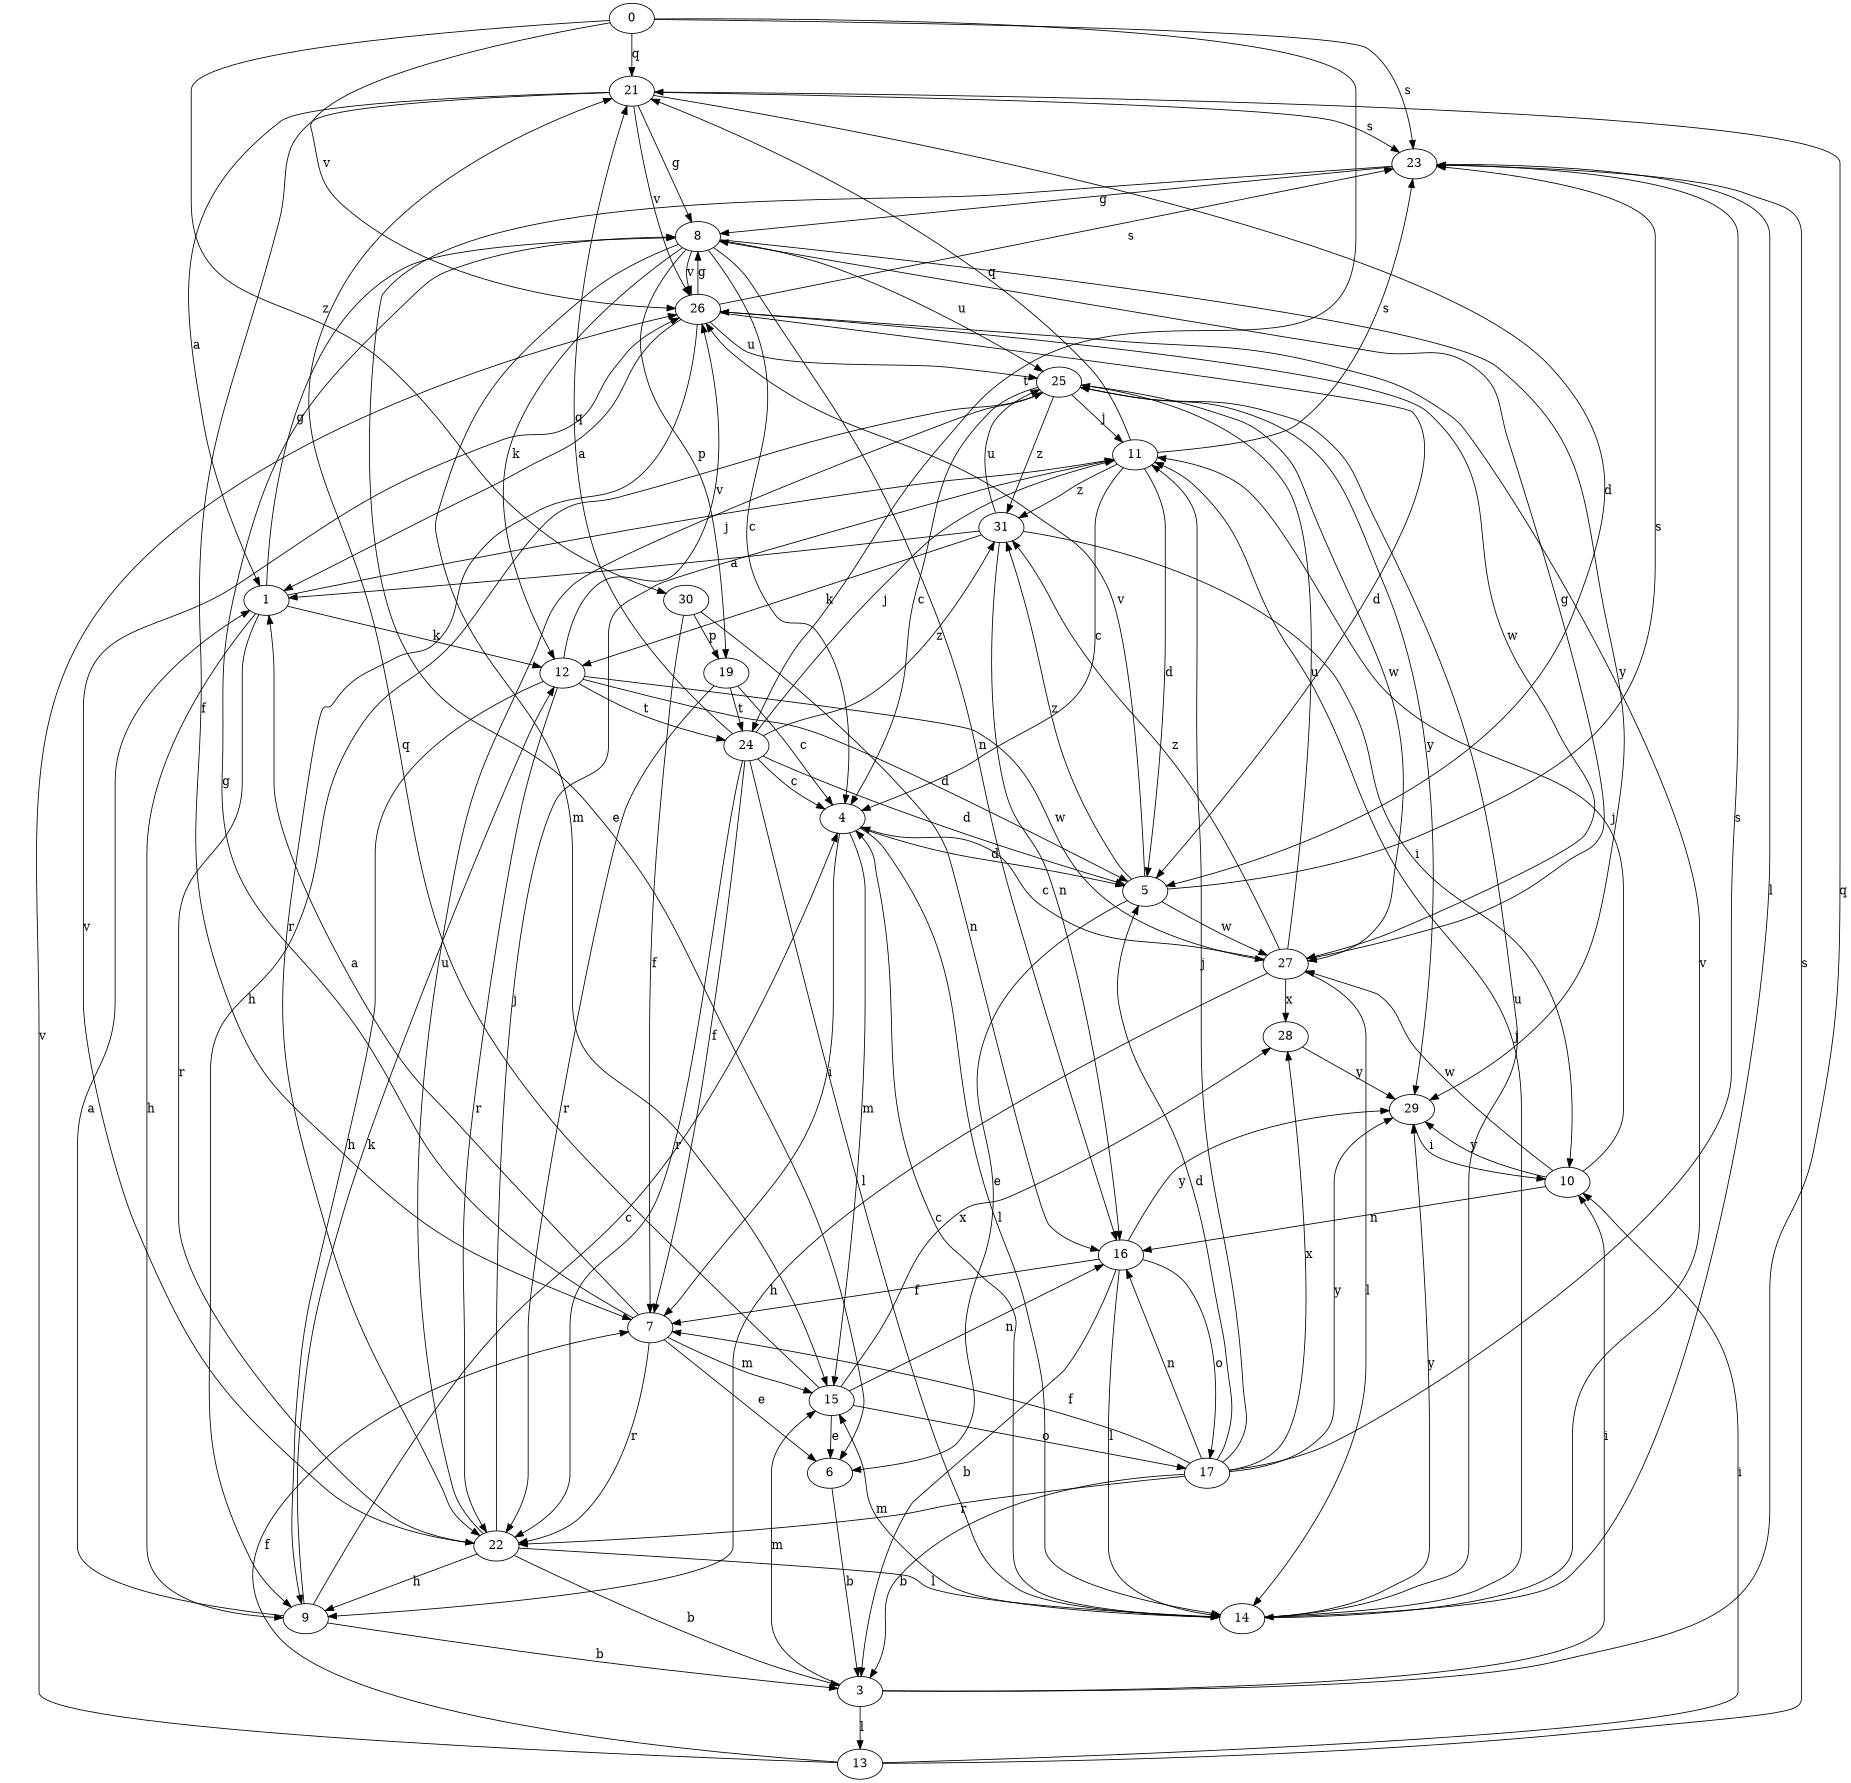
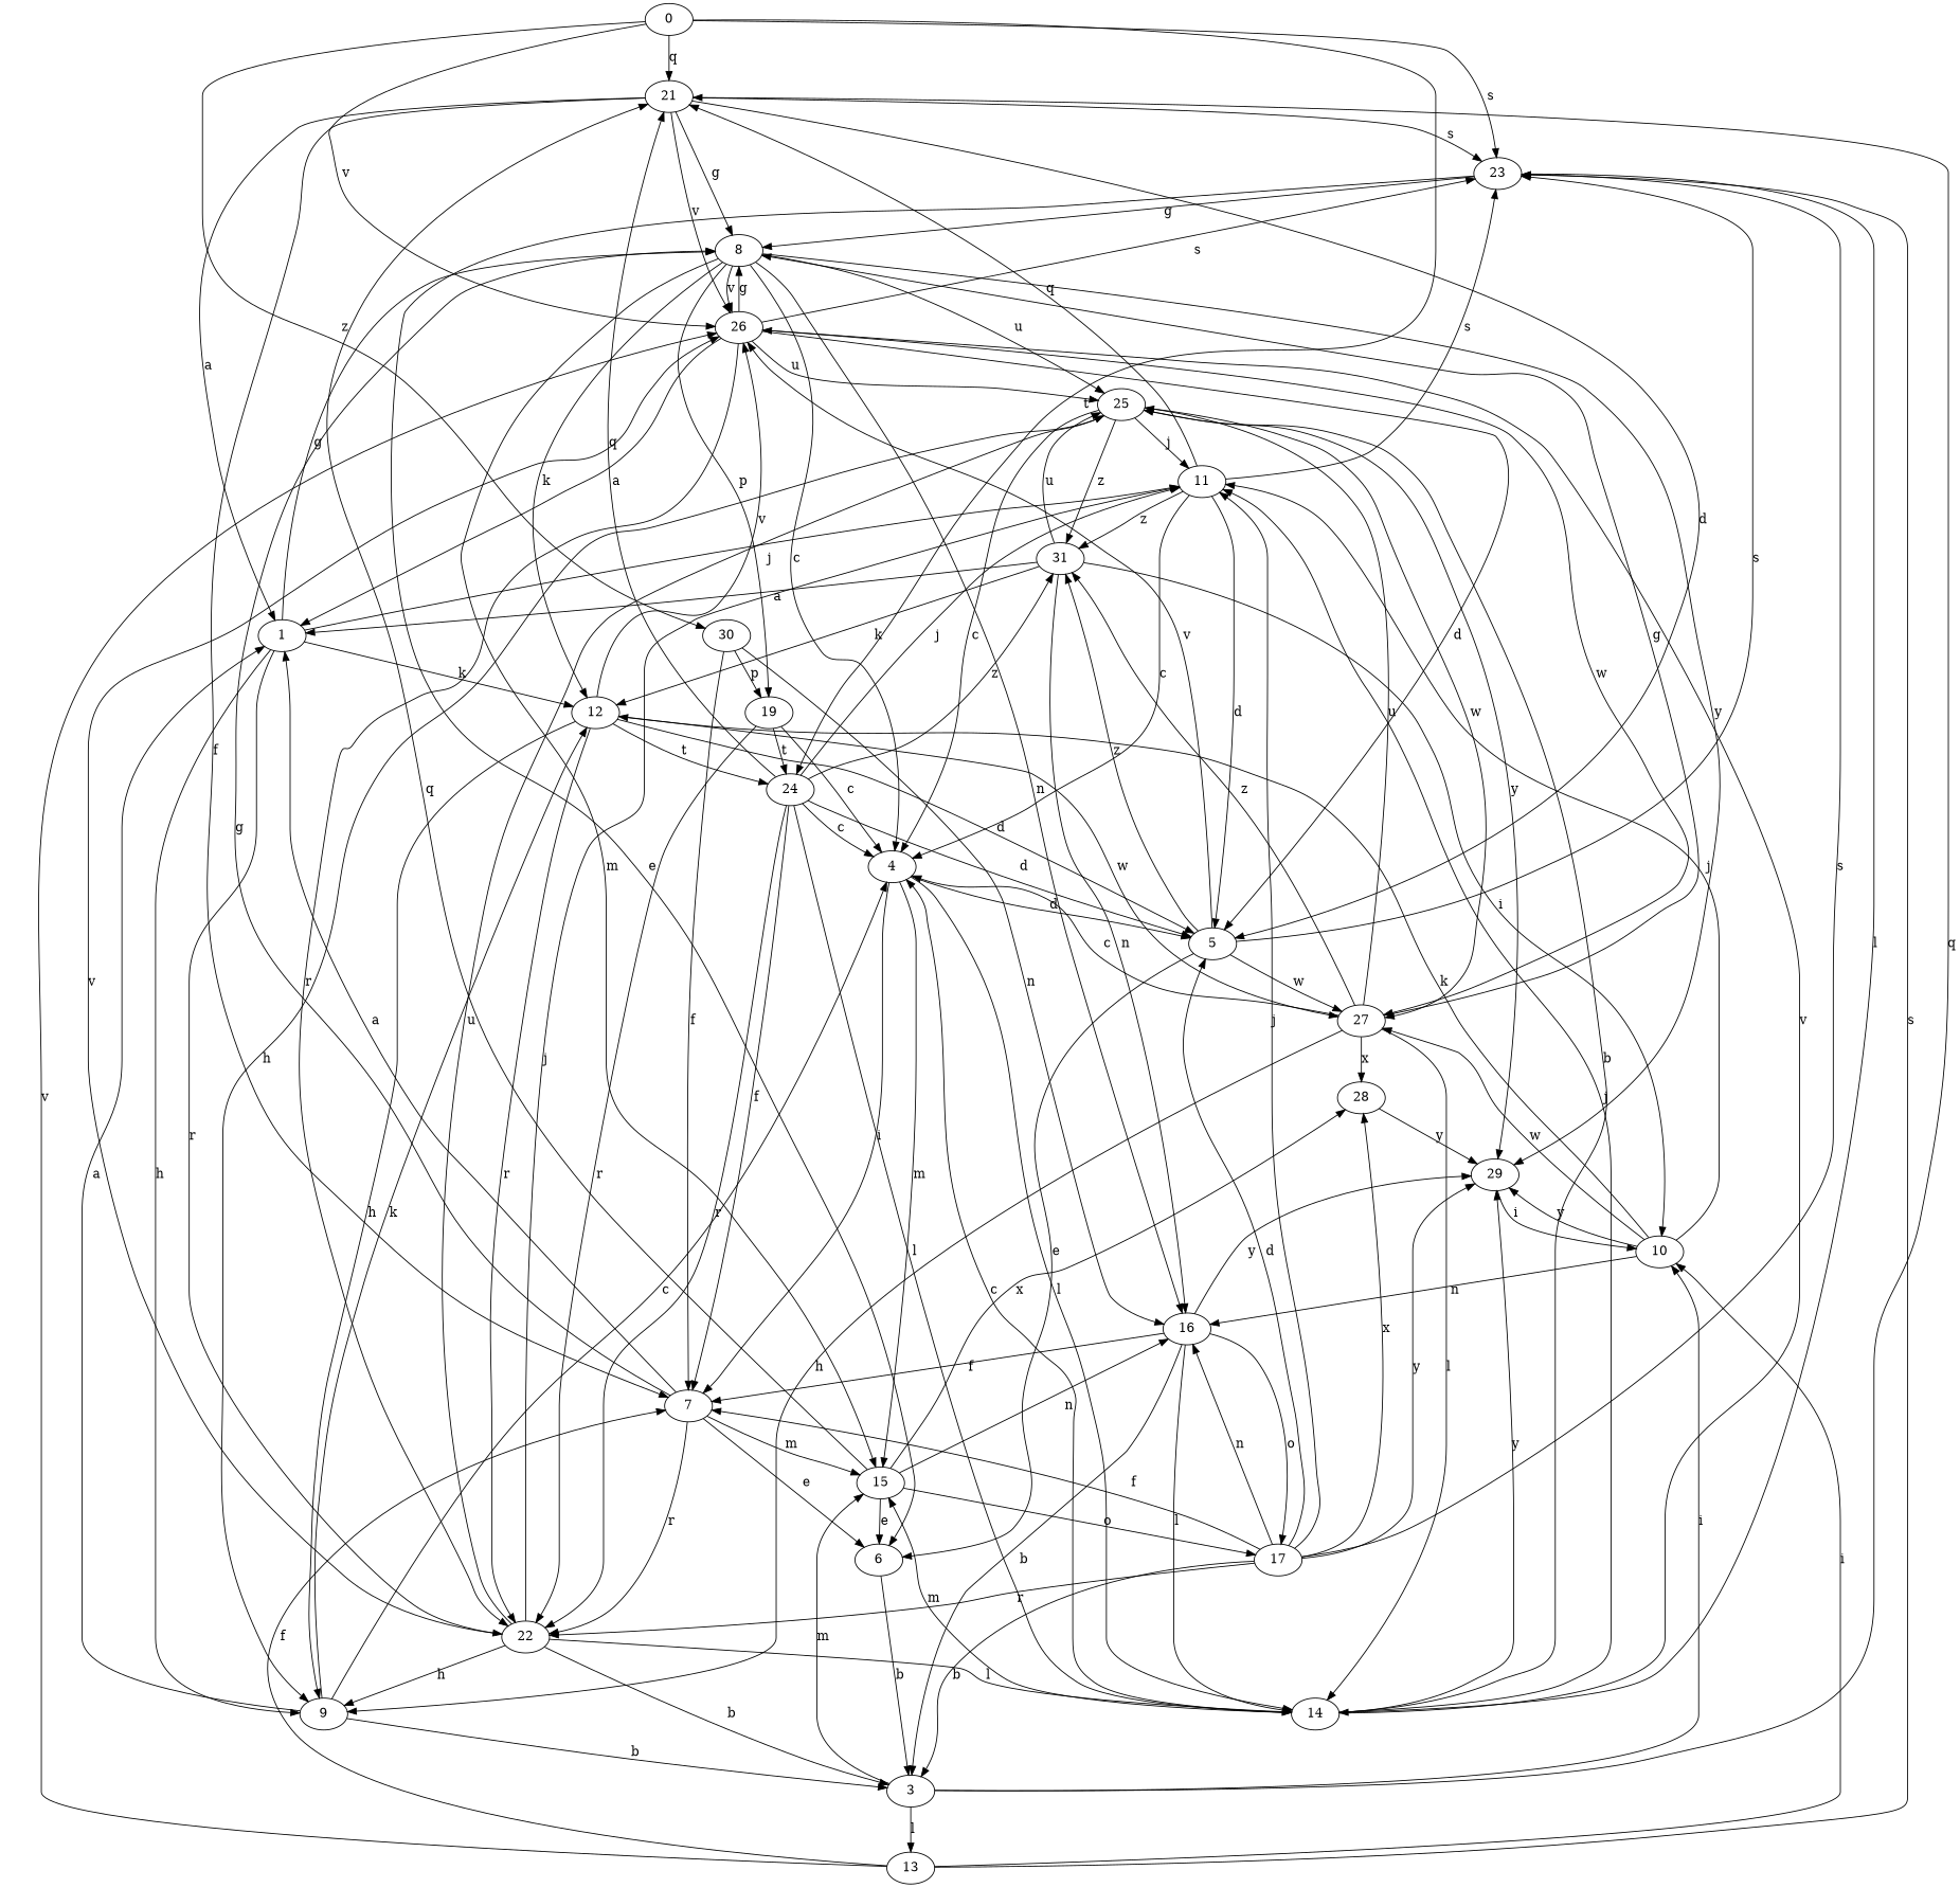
  strict digraph {
    0
    21
    23
    24
    26
    30
    1
    8
    5
    7
    14
    6
    11
    22
    4
    31
    27
    25
    16
    19
    9
    12
    15
    29
    3
    10
    13
    17
    28
    0 -> 21 [label=q]
    0 -> 23 [label=s]
    0 -> 24 [label=t]
    0 -> 26 [label=v]
    0 -> 30 [label=z]
    21 -> 23 [label=s]
    21 -> 26 [label=v]
    21 -> 1 [label=a]
    21 -> 8 [label=g]
    21 -> 5 [label=d]
    21 -> 7 [label=f]
    23 -> 8 [label=g]
    23 -> 14 [label=l]
    23 -> 6 [label=e]
    24 -> 21 [label=q]
    24 -> 5 [label=d]
    24 -> 7 [label=f]
    24 -> 14 [label=l]
    24 -> 11 [label=j]
    24 -> 22 [label=r]
    24 -> 4 [label=c]
    24 -> 31 [label=z]
    26 -> 23 [label=s]
    26 -> 1 [label=a]
    26 -> 8 [label=g]
    26 -> 5 [label=d]
    26 -> 22 [label=r]
    26 -> 27 [label=w]
    26 -> 25 [label=u]
    30 -> 7 [label=f]
    30 -> 16 [label=n]
    30 -> 19 [label=p]
    1 -> 8 [label=g]
    1 -> 11 [label=j]
    1 -> 22 [label=r]
    1 -> 9 [label=h]
    1 -> 12 [label=k]
    8 -> 26 [label=v]
    8 -> 4 [label=c]
    8 -> 25 [label=u]
    8 -> 16 [label=n]
    8 -> 19 [label=p]
    8 -> 12 [label=k]
    8 -> 15 [label=m]
    8 -> 29 [label=y]
    5 -> 23 [label=s]
    5 -> 26 [label=v]
    5 -> 6 [label=e]
    5 -> 31 [label=z]
    5 -> 27 [label=w]
    7 -> 1 [label=a]
    7 -> 8 [label=g]
    7 -> 6 [label=e]
    7 -> 22 [label=r]
    7 -> 15 [label=m]
    14 -> 26 [label=v]
    14 -> 11 [label=j]
    14 -> 4 [label=c]
-   14 -> 25 [label=u]
+   14 -> 25 [label=b]
    14 -> 15 [label=m]
    14 -> 29 [label=y]
    6 -> 3 [label=b]
    11 -> 21 [label=q]
    11 -> 23 [label=s]
    11 -> 5 [label=d]
    11 -> 4 [label=c]
    11 -> 31 [label=z]
    22 -> 26 [label=v]
    22 -> 14 [label=l]
    22 -> 11 [label=j]
    22 -> 25 [label=u]
    22 -> 9 [label=h]
    22 -> 3 [label=b]
    4 -> 5 [label=d]
    4 -> 7 [label=i]
    4 -> 14 [label=l]
    4 -> 15 [label=m]
    31 -> 1 [label=a]
    31 -> 25 [label=u]
    31 -> 16 [label=n]
    31 -> 12 [label=k]
    31 -> 10 [label=i]
    27 -> 8 [label=g]
    27 -> 14 [label=l]
    27 -> 4 [label=c]
    27 -> 31 [label=z]
    27 -> 25 [label=u]
    27 -> 9 [label=h]
    27 -> 28 [label=x]
    25 -> 11 [label=j]
    25 -> 4 [label=c]
    25 -> 31 [label=z]
    25 -> 27 [label=w]
    25 -> 9 [label=h]
    25 -> 29 [label=y]
    16 -> 7 [label=f]
    16 -> 14 [label=l]
    16 -> 29 [label=y]
    16 -> 3 [label=b]
    16 -> 17 [label=o]
    19 -> 24 [label=t]
    19 -> 22 [label=r]
    19 -> 4 [label=c]
    9 -> 1 [label=a]
    9 -> 4 [label=c]
    9 -> 12 [label=k]
    9 -> 3 [label=b]
    12 -> 24 [label=t]
    12 -> 26 [label=v]
    12 -> 5 [label=d]
    12 -> 22 [label=r]
    12 -> 27 [label=w]
    12 -> 9 [label=h]
    15 -> 21 [label=q]
    15 -> 6 [label=e]
    15 -> 16 [label=n]
    15 -> 17 [label=o]
    15 -> 28 [label=x]
    29 -> 10 [label=i]
    3 -> 21 [label=q]
    3 -> 15 [label=m]
    3 -> 10 [label=i]
    3 -> 13 [label=l]
    10 -> 11 [label=j]
    10 -> 27 [label=w]
    10 -> 16 [label=n]
+   10 -> 12 [label=k]
    10 -> 29 [label=y]
    13 -> 23 [label=s]
    13 -> 26 [label=v]
    13 -> 7 [label=f]
    13 -> 10 [label=i]
    17 -> 23 [label=s]
    17 -> 5 [label=d]
    17 -> 7 [label=f]
    17 -> 11 [label=j]
    17 -> 22 [label=r]
    17 -> 16 [label=n]
    17 -> 29 [label=y]
    17 -> 3 [label=b]
    17 -> 28 [label=x]
    28 -> 29 [label=y]
  }
